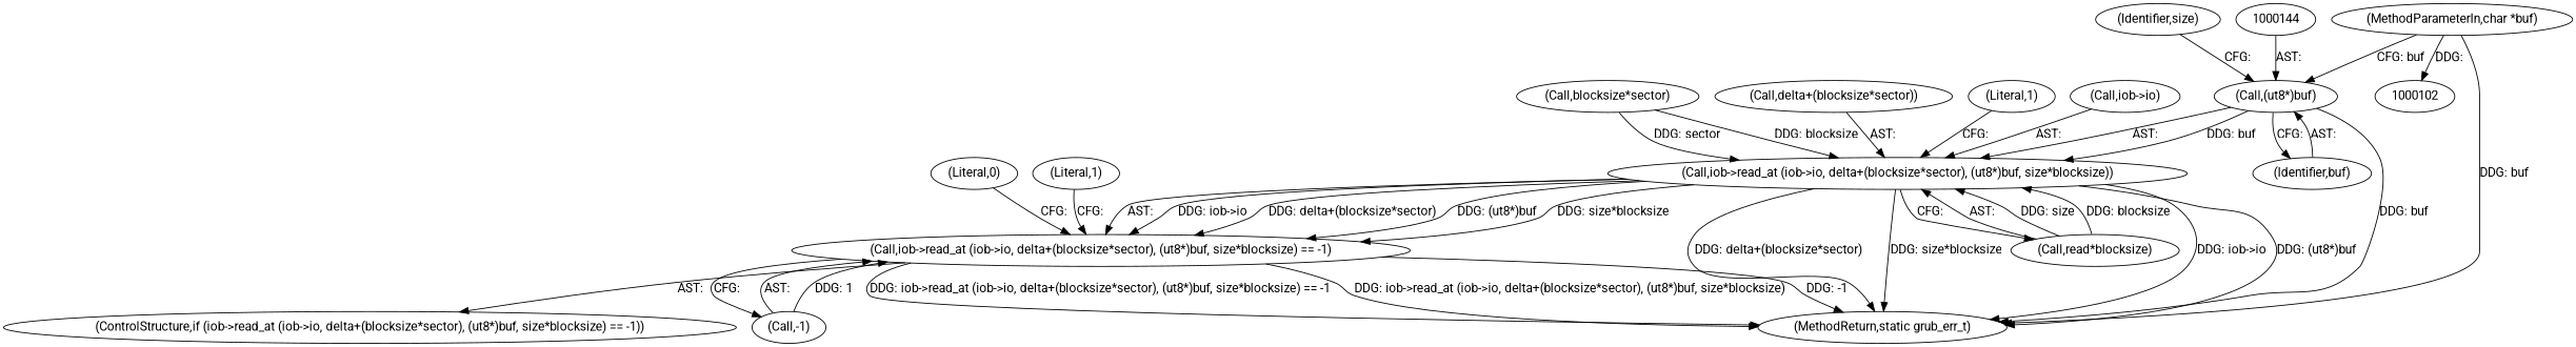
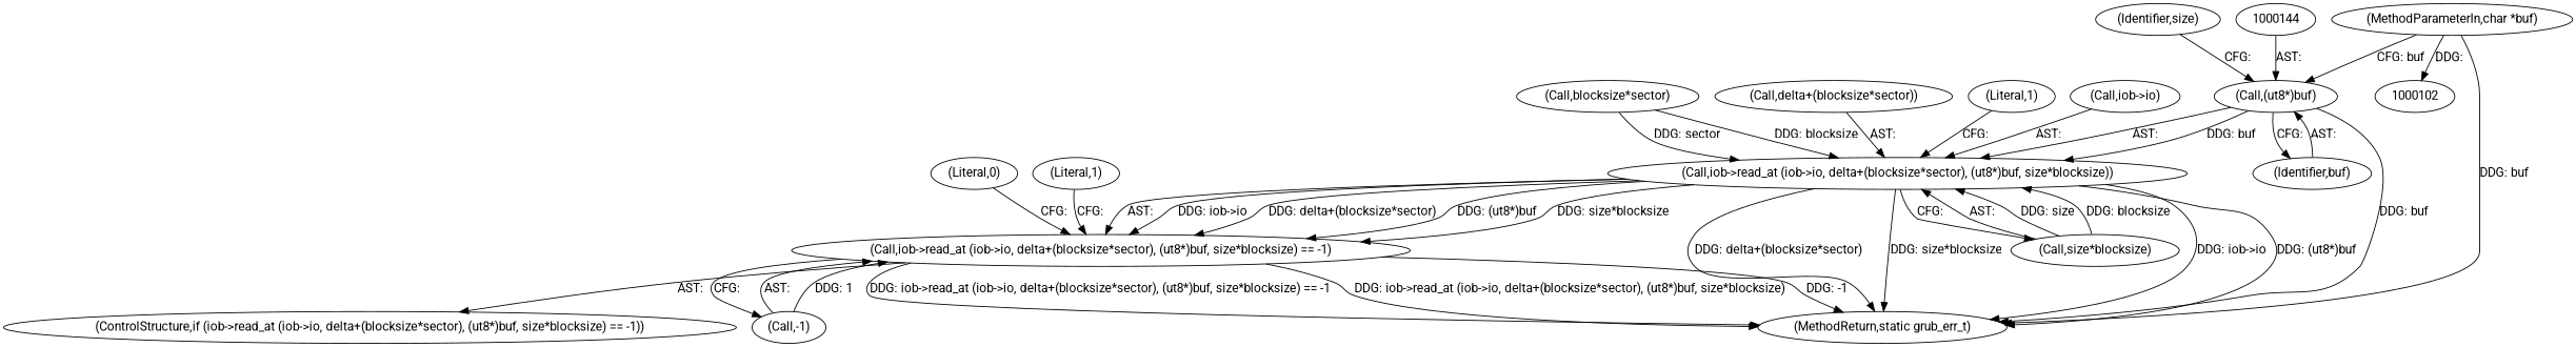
  digraph {
    fontname=Roboto
    node [fontname=Roboto]
    edge [fontname=Roboto]
    n1 [label="(Call,(ut8*)buf)"]
    n2 [label="(Call,iob->read_at (iob->io, delta+(blocksize*sector), (ut8*)buf, size*blocksize))"]
    n3 [label="(MethodReturn,static grub_err_t)"]
    n4 [label="(Identifier,buf)"]
    n5 [label="(Call,iob->read_at (iob->io, delta+(blocksize*sector), (ut8*)buf, size*blocksize) == -1)"]
-   n6 [label="(Call,read*blocksize)"]
+   n6 [label="(Call,size*blocksize)"]
    n7 [label="(MethodParameterIn,char *buf)"]
    1000102
    n9 [label="(ControlStructure,if (iob->read_at (iob->io, delta+(blocksize*sector), (ut8*)buf, size*blocksize) == -1))"]
    n10 [label="(Call,-1)"]
    n11 [label="(Call,iob->io)"]
    n12 [label="(Call,blocksize*sector)"]
    n13 [label="(Call,delta+(blocksize*sector))"]
    n14 [label="(Literal,1)"]
    n15 [label="(Literal,0)"]
    n16 [label="(Identifier,size)"]
    n17 [label="(Literal,1)"]
    1000144
    n1 -> n2 [label="AST: "]
    n1 -> n2 [label="DDG: buf"]
    n1 -> n3 [label="DDG: buf"]
    n1 -> n4 [label="CFG: "]
    n2 -> n3 [label="DDG: delta+(blocksize*sector)"]
    n2 -> n3 [label="DDG: size*blocksize"]
    n2 -> n3 [label="DDG: iob->io"]
    n2 -> n3 [label="DDG: (ut8*)buf"]
    n2 -> n5 [label="AST: "]
    n2 -> n5 [label="DDG: iob->io"]
    n2 -> n5 [label="DDG: delta+(blocksize*sector)"]
    n2 -> n5 [label="DDG: (ut8*)buf"]
    n2 -> n5 [label="DDG: size*blocksize"]
    n2 -> n6 [label="CFG: "]
    n4 -> n1 [label="AST: "]
    n5 -> n3 [label="DDG: iob->read_at (iob->io, delta+(blocksize*sector), (ut8*)buf, size*blocksize)"]
    n5 -> n3 [label="DDG: -1"]
    n5 -> n3 [label="DDG: iob->read_at (iob->io, delta+(blocksize*sector), (ut8*)buf, size*blocksize) == -1"]
    n5 -> n9 [label="AST: "]
    n5 -> n10 [label="CFG: "]
    n6 -> n2 [label="AST: "]
    n6 -> n2 [label="DDG: size"]
    n6 -> n2 [label="DDG: blocksize"]
    n7 -> n1 [label="CFG: buf"]
    n7 -> n3 [label="DDG: buf"]
    n7 -> 1000102 [label="DDG: "]
    n10 -> n5 [label="AST: "]
    n10 -> n5 [label="DDG: 1"]
    n11 -> n2 [label="AST: "]
    n12 -> n2 [label="DDG: blocksize"]
    n12 -> n2 [label="DDG: sector"]
    n13 -> n2 [label="AST: "]
    n14 -> n2 [label="CFG: "]
    n15 -> n5 [label="CFG: "]
    n16 -> n1 [label="CFG: "]
    n17 -> n5 [label="CFG: "]
    1000144 -> n1 [label="AST: "]
  }
